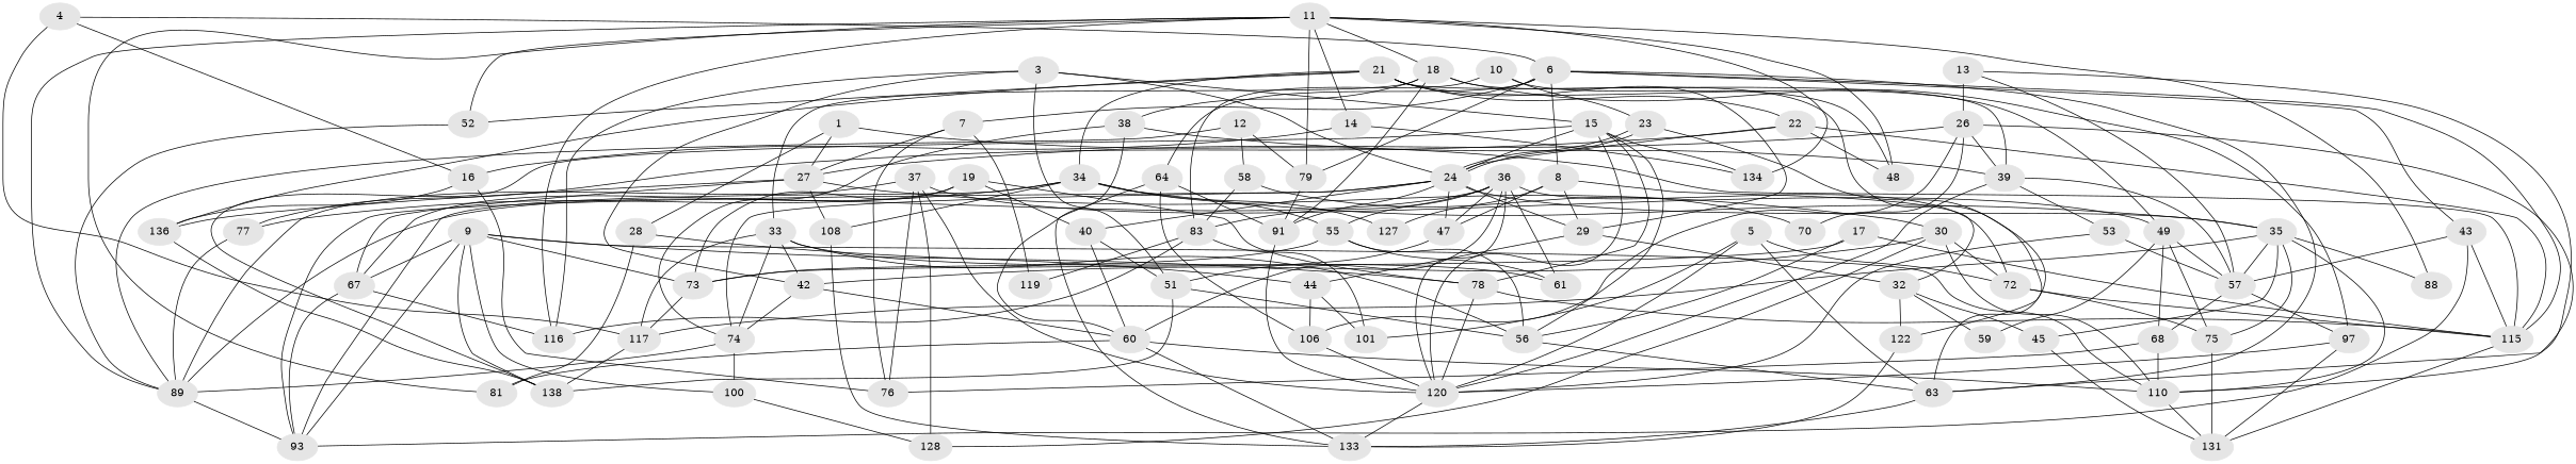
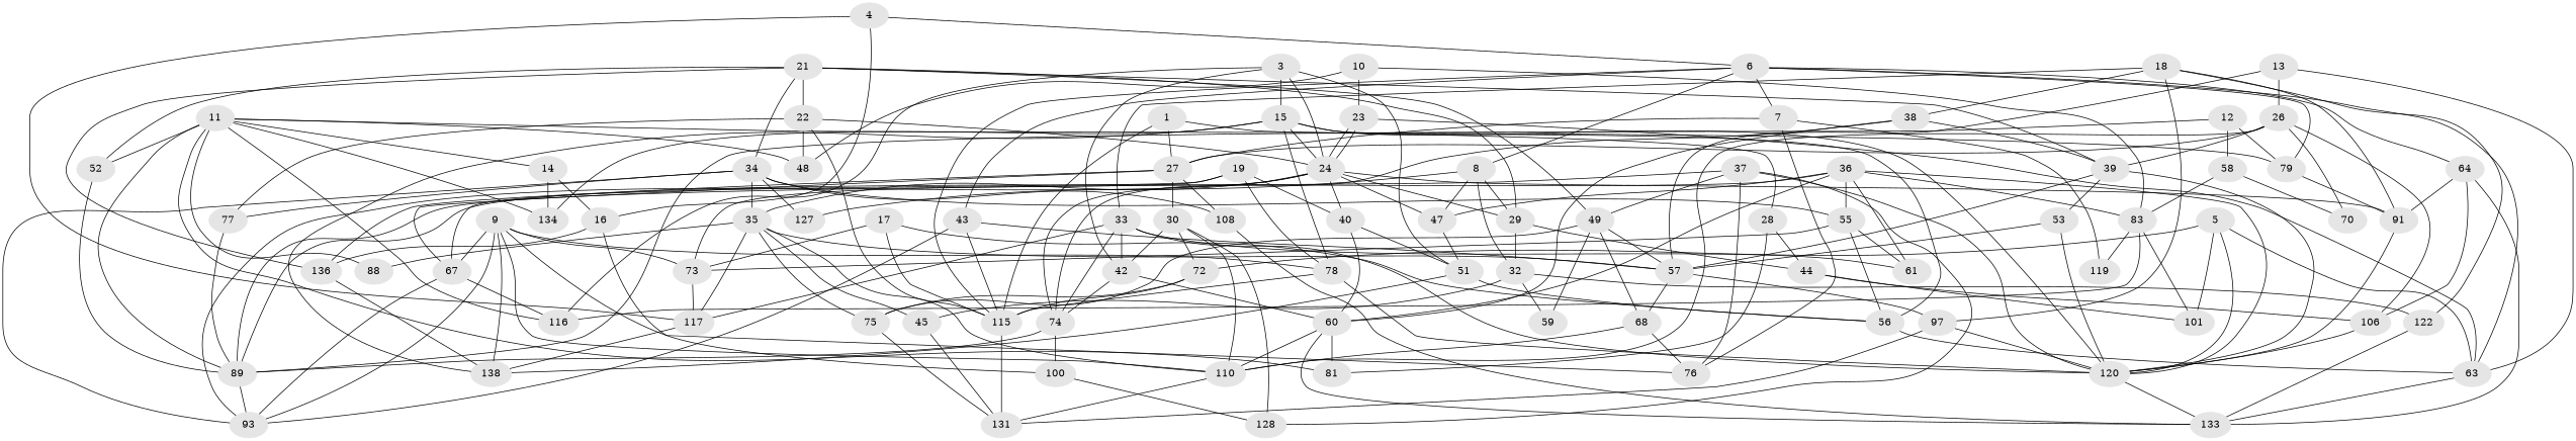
  graph {
    node [color=gray90 style=filled]
    27 [super="+50"]
    67 [super="+69"]
    136
    30 [super="+31"]
    108
    1
    28
    115 [super="+135"]
    81
    44
    131
    9 [super="+98"]
    73 [super="+84"]
    78 [super="+95"]
    93
    100
    110 [super="+132"]
    138
    3 [super="+65"]
    116
    15 [super="+20"]
    24 [super="+54"]
    42 [super="+102"]
    51 [super="+99"]
    120 [super="+123"]
    134
    56
    29 [super="+111"]
    47
    91 [super="+114"]
    40 [super="+71"]
    35 [super="+96"]
    74
    60 [super="+130"]
    6 [super="+113"]
    63 [super="+125"]
    7
    8
    43 [super="+129"]
    64
    79
    4
    16
    117 [super="+124"]
    76 [super="+103"]
    133 [super="+137"]
    5
    72 [super="+118"]
    101
    75
    119
    32 [super="+62"]
    127
    57 [super="+105"]
    106
    122
    45 [super="+46"]
    59
    128
    10
    23
    48
    83 [super="+90"]
    11 [super="+66"]
    14
    18 [super="+121"]
    52 [super="+80"]
    88
    89 [super="+94"]
    33 [super="+112"]
    38
    97
    12
    58
    70
    13 [super="+86"]
    26 [super="+41"]
    39 [super="+104"]
    68
    17 [super="+126"]
    61
    19
    21 [super="+82"]
    22 [super="+25"]
    34 [super="+107"]
    49 [super="+92"]
    77
    55 [super="+85"]
    53
    36 [super="+87"]
    37 [super="+109"]
    27 -- 67
    27 -- 136
    27 -- 30
    27 -- 108
    67 -- 93
    67 -- 116
    136 -- 138
    30 -- 110
    30 -- 42
    30 -- 72
    30 -- 128
    108 -- 133
    1 -- 27
    1 -- 28
    1 -- 115 [weight=2]
    28 -- 81
    28 -- 44
    115 -- 131
    44 -- 101
    44 -- 106
    9 -- 67
    9 -- 73
    9 -- 78
    9 -- 93
    9 -- 100
    9 -- 110
    9 -- 138
    73 -- 117
    78 -- 115
    78 -- 120
    100 -- 128
    110 -- 131
    3 -- 116
    3 -- 15
    3 -- 24
    3 -- 42
    3 -- 51
    15 -- 78
    15 -- 138
    15 -- 24
    15 -- 120
    15 -- 134
    15 -- 56
    24 -- 93
    24 -- 29
    24 -- 47
    24 -- 91
    24 -- 40
    24 -- 35
    24 -- 74
    42 -- 74
    42 -- 60
    51 -- 138
    51 -- 56
    120 -- 133
    56 -- 63
    29 -- 44
    29 -- 32
    47 -- 51
    91 -- 120
    40 -- 51
    40 -- 60
    35 -- 110
    35 -- 117
    35 -- 75
    35 -- 57
    35 -- 45
    35 -- 88
    74 -- 100
    74 -- 89
    60 -- 81
    60 -- 110
    60 -- 133
    6 -- 115
    6 -- 63
    6 -- 7
    6 -- 8
    6 -- 43
    6 -- 64
    6 -- 79
    63 -- 133
    7 -- 27
    7 -- 76
    7 -- 119
    8 -- 29
    8 -- 47
    8 -- 32
    8 -- 127
    43 -- 115
    43 -- 93
    43 -- 57
    64 -- 91
    64 -- 133
    64 -- 106
    79 -- 91
    4 -- 6
    4 -- 16
    4 -- 117
    16 -- 136
    16 -- 76
    117 -- 138
    5 -- 120
    5 -- 63
    5 -- 72
    5 -- 101
    72 -- 115
    72 -- 75
    75 -- 131
    32 -- 122
    32 -- 45 [weight=2]
    32 -- 59
    57 -- 97
    57 -- 68
    106 -- 120
    122 -- 133
    45 -- 131
    10 -- 23
    10 -- 48
    10 -- 83
    23 -- 24
    23 -- 24
    23 -- 63
    83 -- 116
    83 -- 101 [weight=2]
    83 -- 119
    11 -- 81
    11 -- 116
    11 -- 134
    11 -- 79
    11 -- 48
    11 -- 14
-   11 -- 18
    11 -- 52 [weight=2]
    11 -- 88
    11 -- 89
    14 -- 134
    14 -- 16
    18 -- 91
    18 -- 122
    18 -- 33
    18 -- 38
    18 -- 97
    52 -- 89
    89 -- 93
    33 -- 42
-   33 -- 56
+   33 -- 120
    33 -- 74
    33 -- 117
    33 -- 61
    38 -- 74
    38 -- 60
    38 -- 39
    97 -- 131
    97 -- 120
    12 -- 79
    12 -- 89
    12 -- 58
    58 -- 83
    58 -- 70
    13 -- 63
    13 -- 57
    13 -- 26 [weight=3]
    26 -- 27
    26 -- 110
    26 -- 106
    26 -- 70
    26 -- 39
    39 -- 120
    39 -- 57
    39 -- 53
    68 -- 110
    68 -- 76
    17 -- 115
    17 -- 73
    17 -- 56
    19 -- 67
    19 -- 73
    19 -- 78
    19 -- 40
    21 -- 136
    21 -- 29
    21 -- 52
    21 -- 39
    21 -- 22
    21 -- 34
    21 -- 49
    22 -- 115
    22 -- 24
    22 -- 48
    22 -- 77
    34 -- 108
    34 -- 93
    34 -- 35
    34 -- 127
    34 -- 77 [weight=2]
    34 -- 55
    49 -- 75
    49 -- 57
    49 -- 59
    49 -- 68
    77 -- 89
    55 -- 73
    55 -- 56
    55 -- 61
    53 -- 120
    53 -- 57
    36 -- 120
    36 -- 47
    36 -- 60
-   36 -- 72
    36 -- 83
    36 -- 89
    36 -- 61
    36 -- 55
    37 -- 120
    37 -- 76
    37 -- 128
    37 -- 89
    37 -- 49
  }
